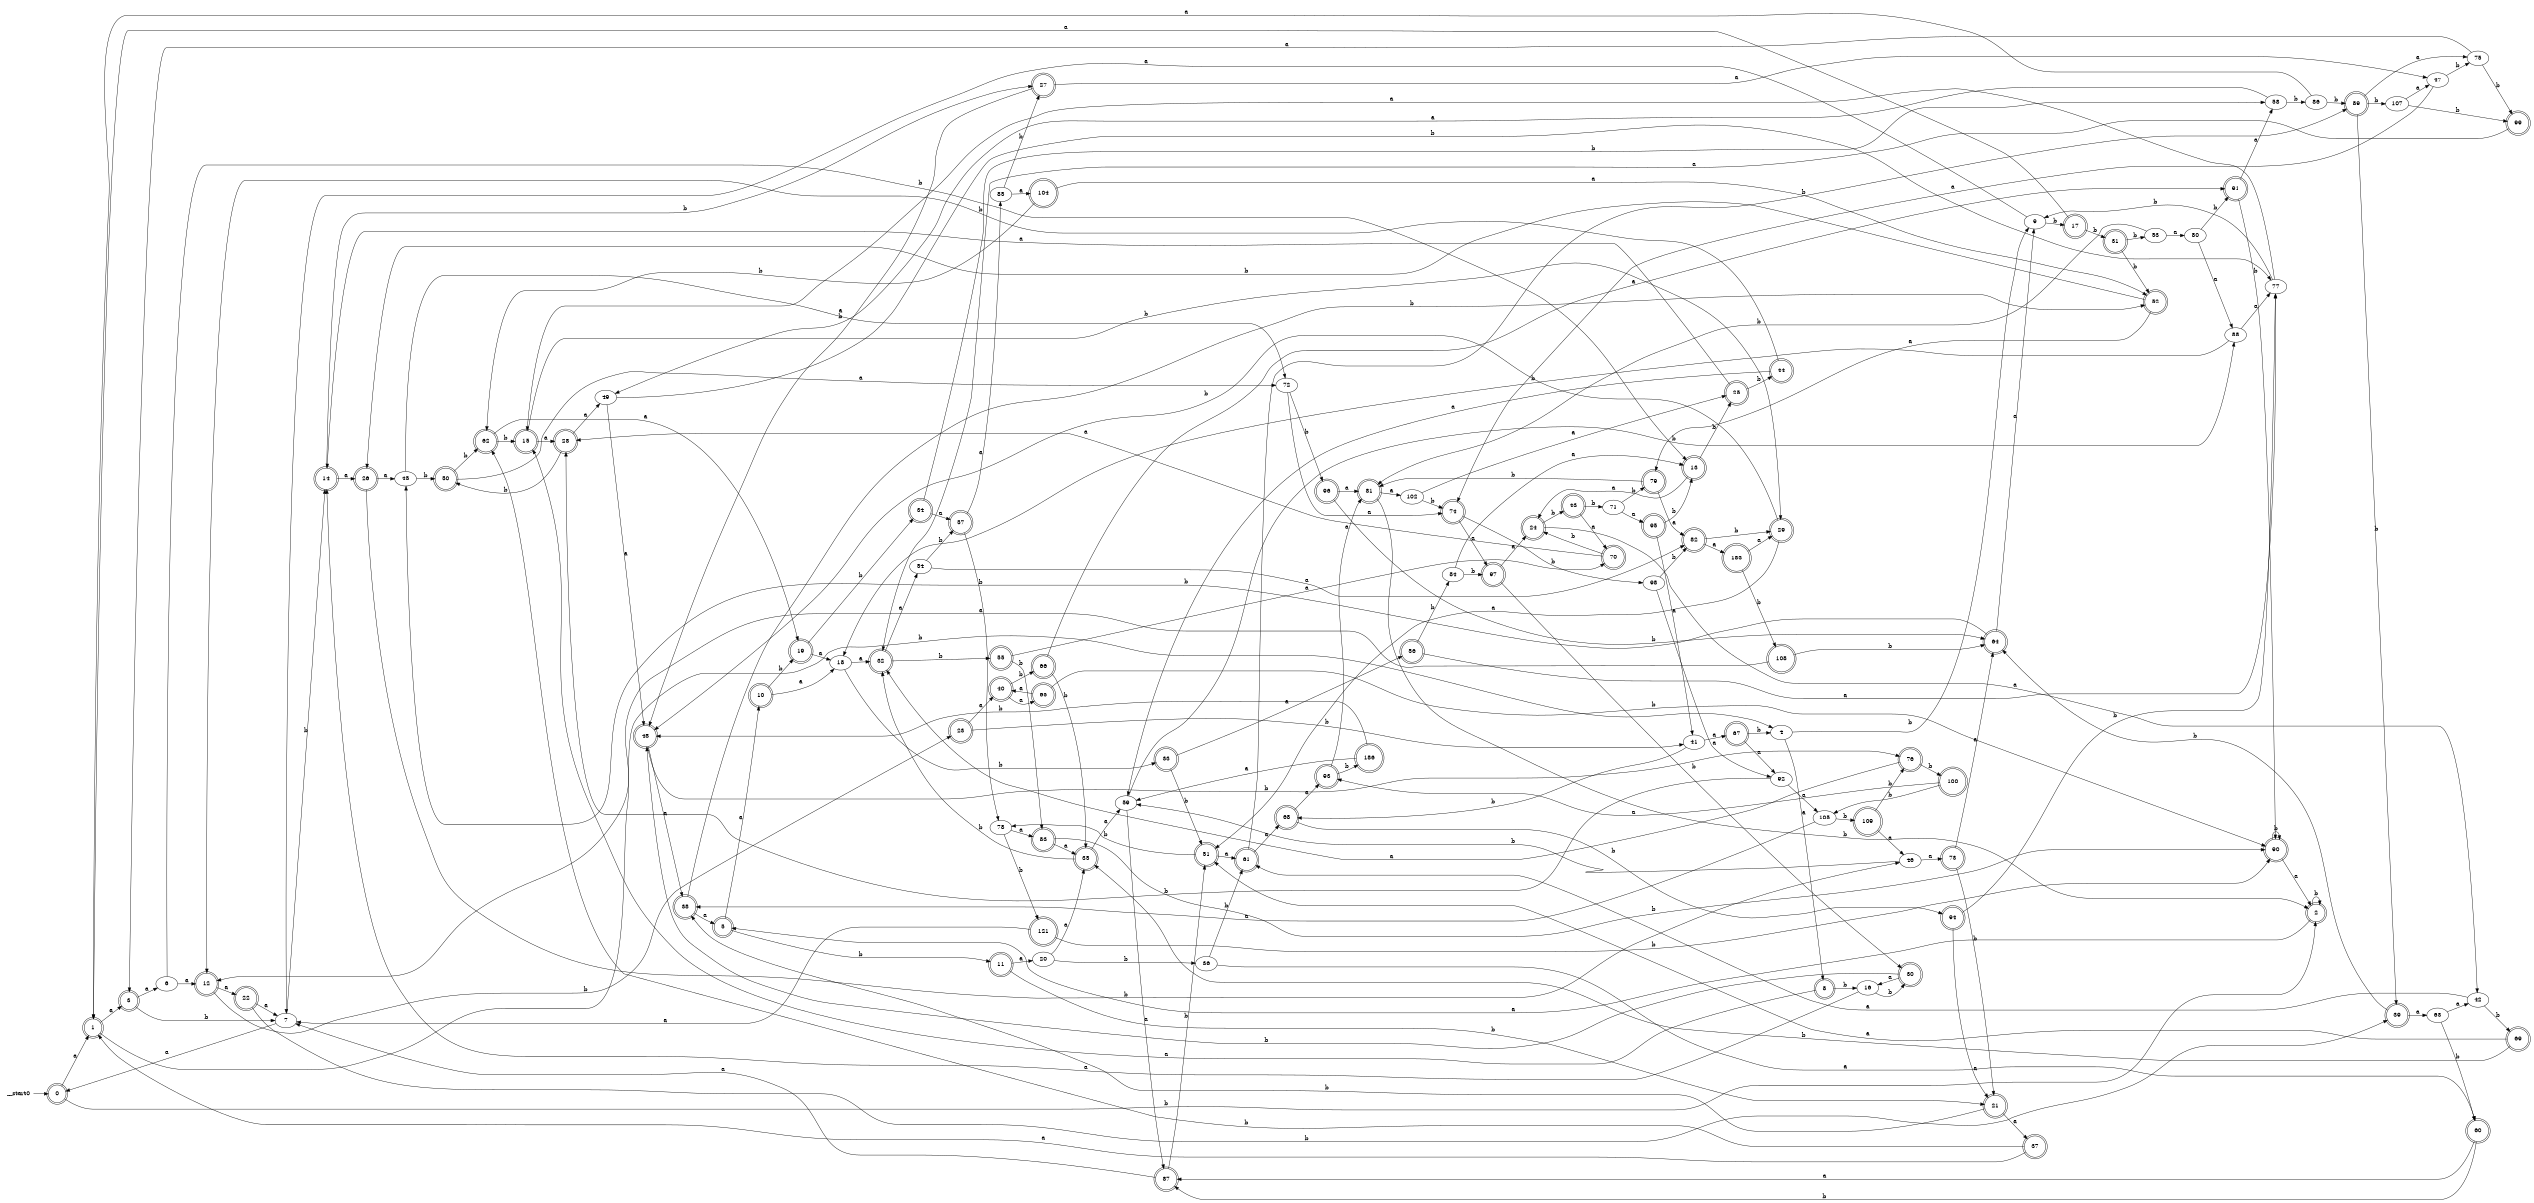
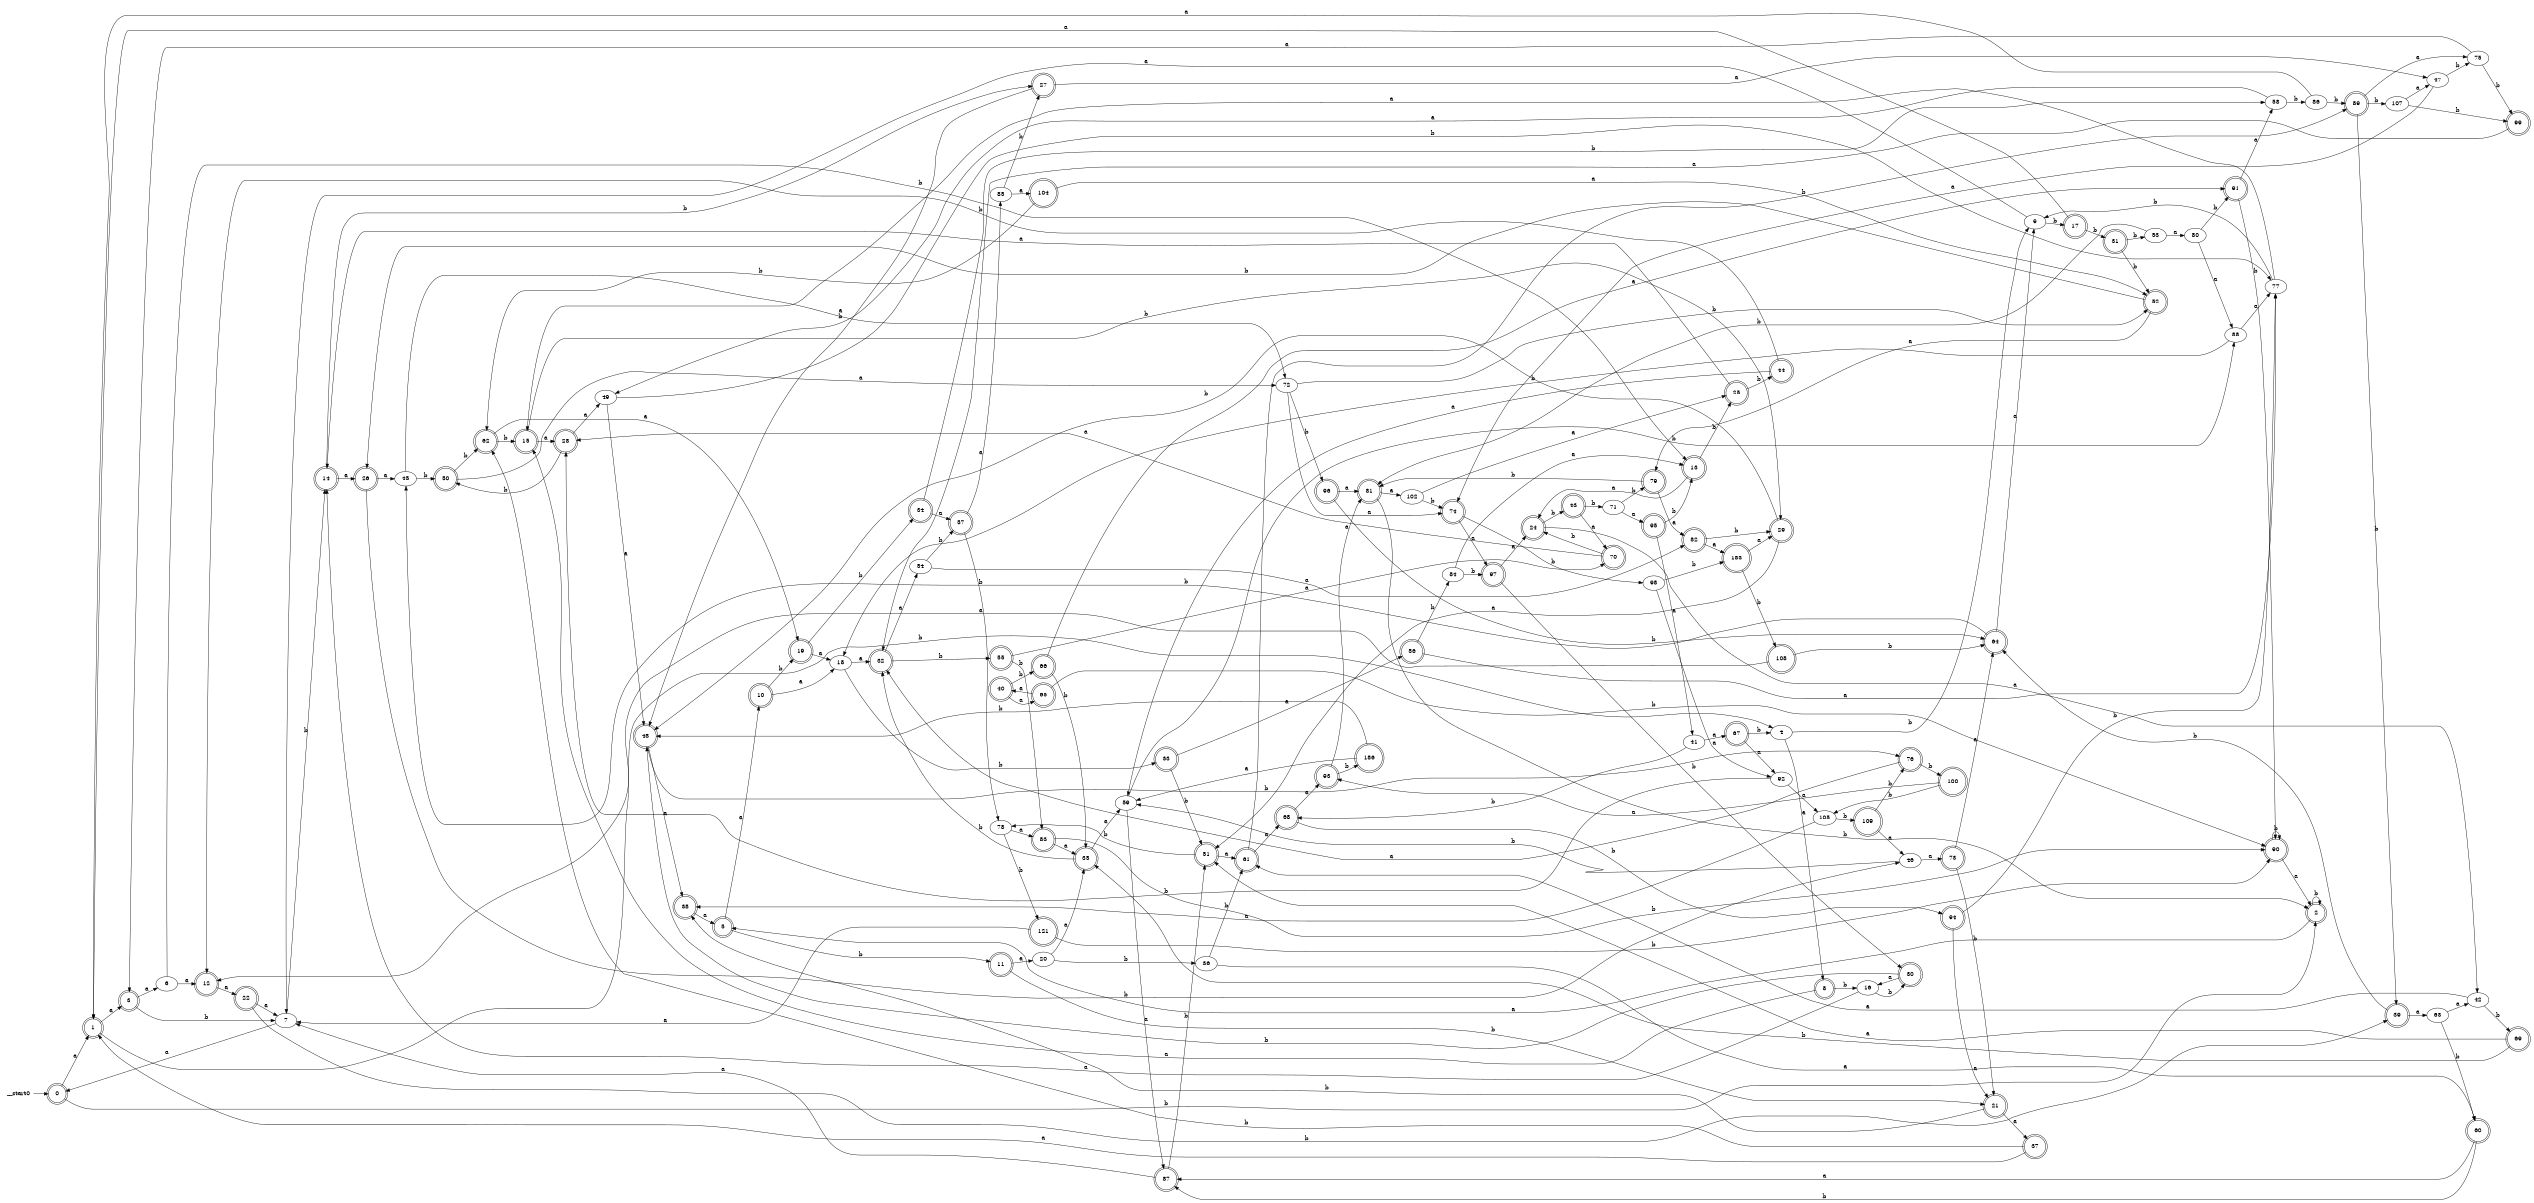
  digraph {
    rankdir=LR
    node [shape=doublecircle]
    __start0 [shape=none]
    0
    1
    2
    3
    4 [shape=""]
    5
    6 [shape=""]
    7 [shape=""]
    8
    9 [shape=""]
    10
    11
    12
    13
    14
    15
    16 [shape=""]
    17
    18 [shape=""]
    19
    20 [shape=""]
    21
    22
-   23
    24
    25
    26
    27
    28
    29
    30
    31
    32
    33
    34
    35
    36 [shape=""]
    37
    38
    39
    40
    41 [shape=""]
    42 [shape=""]
    43
    44
    45 [shape=""]
    46 [shape=""]
    47 [shape=""]
    48
    49 [shape=""]
    50
    51
    52
    53 [shape=""]
    54 [shape=""]
    55
    56
    57
    58 [shape=""]
    59 [shape=""]
    60
    61
    62
    63 [shape=""]
    64
    65
    66
    67
    68
    69
    70
    71 [shape=""]
    72 [shape=""]
    73
    74
    75 [shape=""]
    76
    77 [shape=""]
    78 [shape=""]
    79
    80 [shape=""]
    81
    82
    83
    84 [shape=""]
    85 [shape=""]
    86 [shape=""]
    87
    88 [shape=""]
    89
    90
    91
    92 [shape=""]
    93
    94
    95
    96
    97
    98 [shape=""]
    99
    100
    n103 [label=121]
    102 [shape=""]
    n105 [label=183]
    104
    107 [shape=""]
    105 [shape=""]
    n109 [label=186]
    108
    109
    __start0 -> 0
    0 -> 1 [label=a]
    0 -> 2 [label=b]
    1 -> 3 [label=a]
    1 -> 4 [label=b]
    2 -> 2 [label=b]
    2 -> 5 [label=a]
    3 -> 6 [label=a]
    3 -> 7 [label=b]
    4 -> 8 [label=a]
    4 -> 9 [label=b]
    5 -> 10 [label=a]
    5 -> 11 [label=b]
    6 -> 12 [label=a]
    6 -> 13 [label=b]
    7 -> 0 [label=a]
    7 -> 14 [label=b]
    8 -> 15 [label=a]
    8 -> 16 [label=b]
    9 -> 7 [label=a]
    9 -> 17 [label=b]
    10 -> 18 [label=a]
    10 -> 19 [label=b]
    11 -> 20 [label=a]
    11 -> 21 [label=b]
    12 -> 22 [label=a]
-   12 -> 23 [label=b]
    13 -> 24 [label=a]
    13 -> 25 [label=b]
    14 -> 26 [label=a]
    14 -> 27 [label=b]
    15 -> 28 [label=a]
    15 -> 29 [label=b]
    16 -> 14 [label=a]
    16 -> 30 [label=b]
    17 -> 1 [label=a]
    17 -> 31 [label=b]
    18 -> 32 [label=a]
    18 -> 33 [label=b]
    19 -> 18 [label=a]
    19 -> 34 [label=b]
    20 -> 35 [label=a]
    20 -> 36 [label=b]
    21 -> 37 [label=a]
    21 -> 38 [label=b]
    22 -> 7 [label=a]
    22 -> 39 [label=b]
-   23 -> 40 [label=a]
-   23 -> 41 [label=b]
    24 -> 42 [label=a]
    24 -> 43 [label=b]
    25 -> 14 [label=a]
    25 -> 44 [label=b]
    26 -> 45 [label=a]
    26 -> 46 [label=b]
    27 -> 47 [label=a]
    27 -> 48 [label=b]
    28 -> 49 [label=a]
    28 -> 50 [label=b]
    29 -> 48 [label=b]
    29 -> 51 [label=a]
    30 -> 16 [label=a]
    30 -> 48 [label=b]
    31 -> 52 [label=b]
    31 -> 53 [label=b]
    32 -> 54 [label=a]
    32 -> 55 [label=b]
    33 -> 51 [label=b]
    33 -> 56 [label=a]
    34 -> 57 [label=a]
    34 -> 58 [label=b]
    35 -> 32 [label=b]
    35 -> 59 [label=a]
    36 -> 60 [label=a]
    36 -> 61 [label=b]
    37 -> 1 [label=a]
    37 -> 62 [label=b]
    38 -> 5 [label=a]
-   38 -> 52 [label=b]
+   72 -> 52 [label=b]
    39 -> 63 [label=a]
    39 -> 64 [label=b]
    40 -> 65 [label=a]
    40 -> 66 [label=b]
    41 -> 67 [label=a]
    41 -> 68 [label=b]
    42 -> 61 [label=a]
    42 -> 69 [label=b]
    43 -> 70 [label=a]
    43 -> 71 [label=b]
    44 -> 12 [label=b]
    44 -> 59 [label=a]
    45 -> 50 [label=b]
    45 -> 72 [label=a]
    46 -> 59 [label=b]
    46 -> 73 [label=a]
    47 -> 74 [label=a]
    47 -> 75 [label=b]
    48 -> 38 [label=a]
    48 -> 76 [label=b]
    49 -> 48 [label=a]
    49 -> 77 [label=b]
    50 -> 62 [label=b]
    50 -> 72 [label=a]
    51 -> 61 [label=a]
    51 -> 78 [label=b]
    52 -> 26 [label=b]
    52 -> 79 [label=a]
    53 -> 80 [label=a]
    53 -> 81 [label=b]
    54 -> 57 [label=b]
    54 -> 82 [label=a]
    55 -> 70 [label=a]
    55 -> 83 [label=b]
    56 -> 77 [label=a]
    56 -> 84 [label=b]
    57 -> 78 [label=b]
    57 -> 85 [label=a]
    58 -> 49 [label=a]
    58 -> 86 [label=b]
    59 -> 87 [label=a]
    59 -> 88 [label=b]
    60 -> 87 [label=a]
    60 -> 87 [label=b]
    61 -> 68 [label=a]
    61 -> 89 [label=b]
    62 -> 15 [label=b]
    62 -> 19 [label=a]
    63 -> 42 [label=a]
    63 -> 60 [label=b]
    64 -> 9 [label=a]
    64 -> 45 [label=b]
    65 -> 40 [label=a]
    65 -> 90 [label=b]
    66 -> 35 [label=b]
    66 -> 91 [label=a]
    67 -> 4 [label=b]
    67 -> 92 [label=a]
    68 -> 93 [label=a]
    68 -> 94 [label=b]
    69 -> 35 [label=b]
    69 -> 51 [label=a]
    70 -> 24 [label=b]
    70 -> 28 [label=a]
    71 -> 79 [label=b]
    71 -> 95 [label=a]
    72 -> 74 [label=a]
    72 -> 96 [label=b]
    73 -> 21 [label=b]
    73 -> 64 [label=a]
    74 -> 97 [label=a]
    74 -> 98 [label=b]
    75 -> 3 [label=a]
    75 -> 99 [label=b]
    76 -> 32 [label=a]
    76 -> 100 [label=b]
    77 -> 9 [label=b]
    77 -> 15 [label=a]
    78 -> 83 [label=a]
    78 -> n103 [label=b]
    79 -> 81 [label=b]
    79 -> 82 [label=a]
    80 -> 88 [label=a]
    80 -> 91 [label=b]
    81 -> 2 [label=b]
    81 -> 102 [label=a]
    82 -> 29 [label=b]
    82 -> n105 [label=a]
    83 -> 35 [label=a]
    83 -> 90 [label=b]
    84 -> 13 [label=a]
    84 -> 97 [label=b]
    85 -> 27 [label=b]
    85 -> 104 [label=a]
    86 -> 1 [label=a]
    86 -> 89 [label=b]
    87 -> 7 [label=a]
    87 -> 51 [label=b]
    88 -> 18 [label=b]
    88 -> 77 [label=a]
    89 -> 39 [label=b]
    89 -> 75 [label=a]
    89 -> 107 [label=b]
    90 -> 2 [label=a]
    90 -> 90 [label=b]
    91 -> 58 [label=a]
    91 -> 90 [label=b]
    92 -> 28 [label=b]
    92 -> 105 [label=a]
    93 -> 81 [label=a]
    93 -> n109 [label=b]
    94 -> 21 [label=a]
    94 -> 77 [label=b]
    95 -> 13 [label=b]
    95 -> 41 [label=a]
    96 -> 64 [label=b]
    96 -> 81 [label=a]
    97 -> 24 [label=a]
    97 -> 30 [label=b]
    98 -> 92 [label=a]
-   98 -> 82 [label=b]
+   98 -> n105 [label=b]
    99 -> 32 [label=a]
    100 -> 93 [label=a]
    100 -> 105 [label=b]
    n103 -> 7 [label=a]
    n103 -> 90 [label=b]
    102 -> 25 [label=a]
    102 -> 74 [label=b]
    n105 -> 29 [label=a]
    n105 -> 108 [label=b]
    104 -> 52 [label=a]
    104 -> 62 [label=b]
    107 -> 47 [label=a]
    107 -> 99 [label=b]
    105 -> 38 [label=a]
    105 -> 109 [label=b]
    n109 -> 48 [label=b]
    n109 -> 59 [label=a]
    108 -> 12 [label=a]
    108 -> 64 [label=b]
    109 -> 46 [label=a]
    109 -> 76 [label=b]
  }
